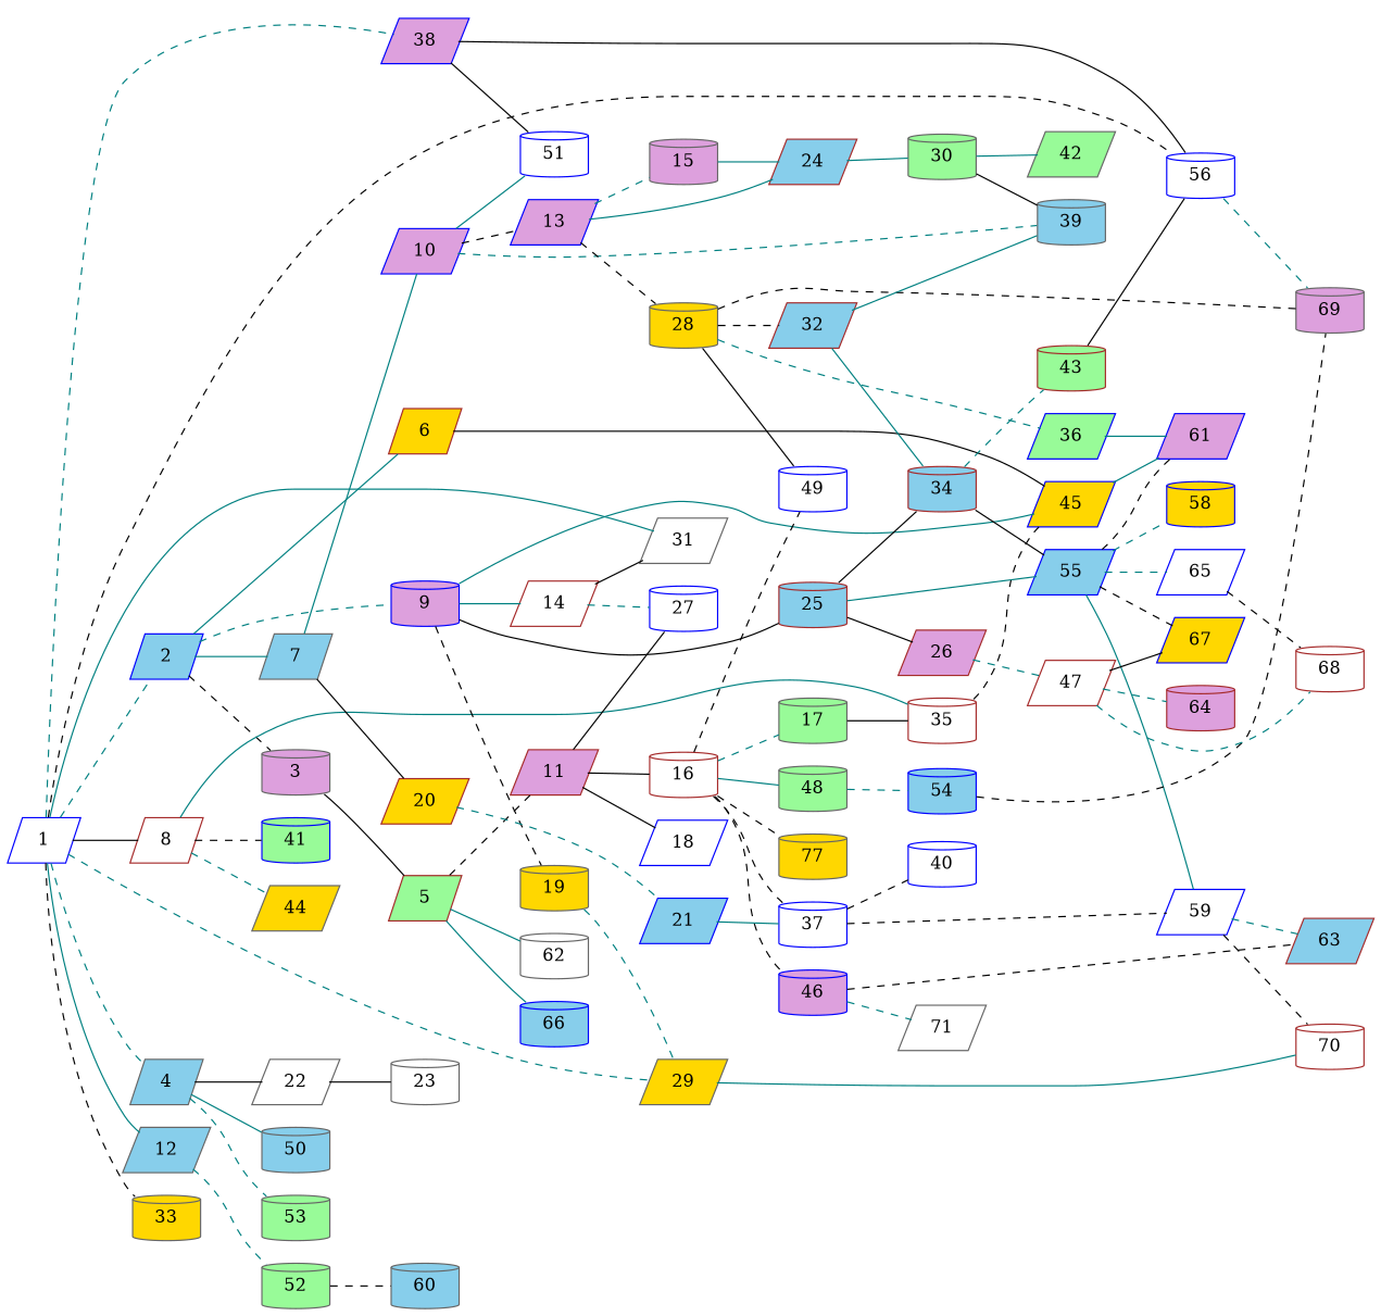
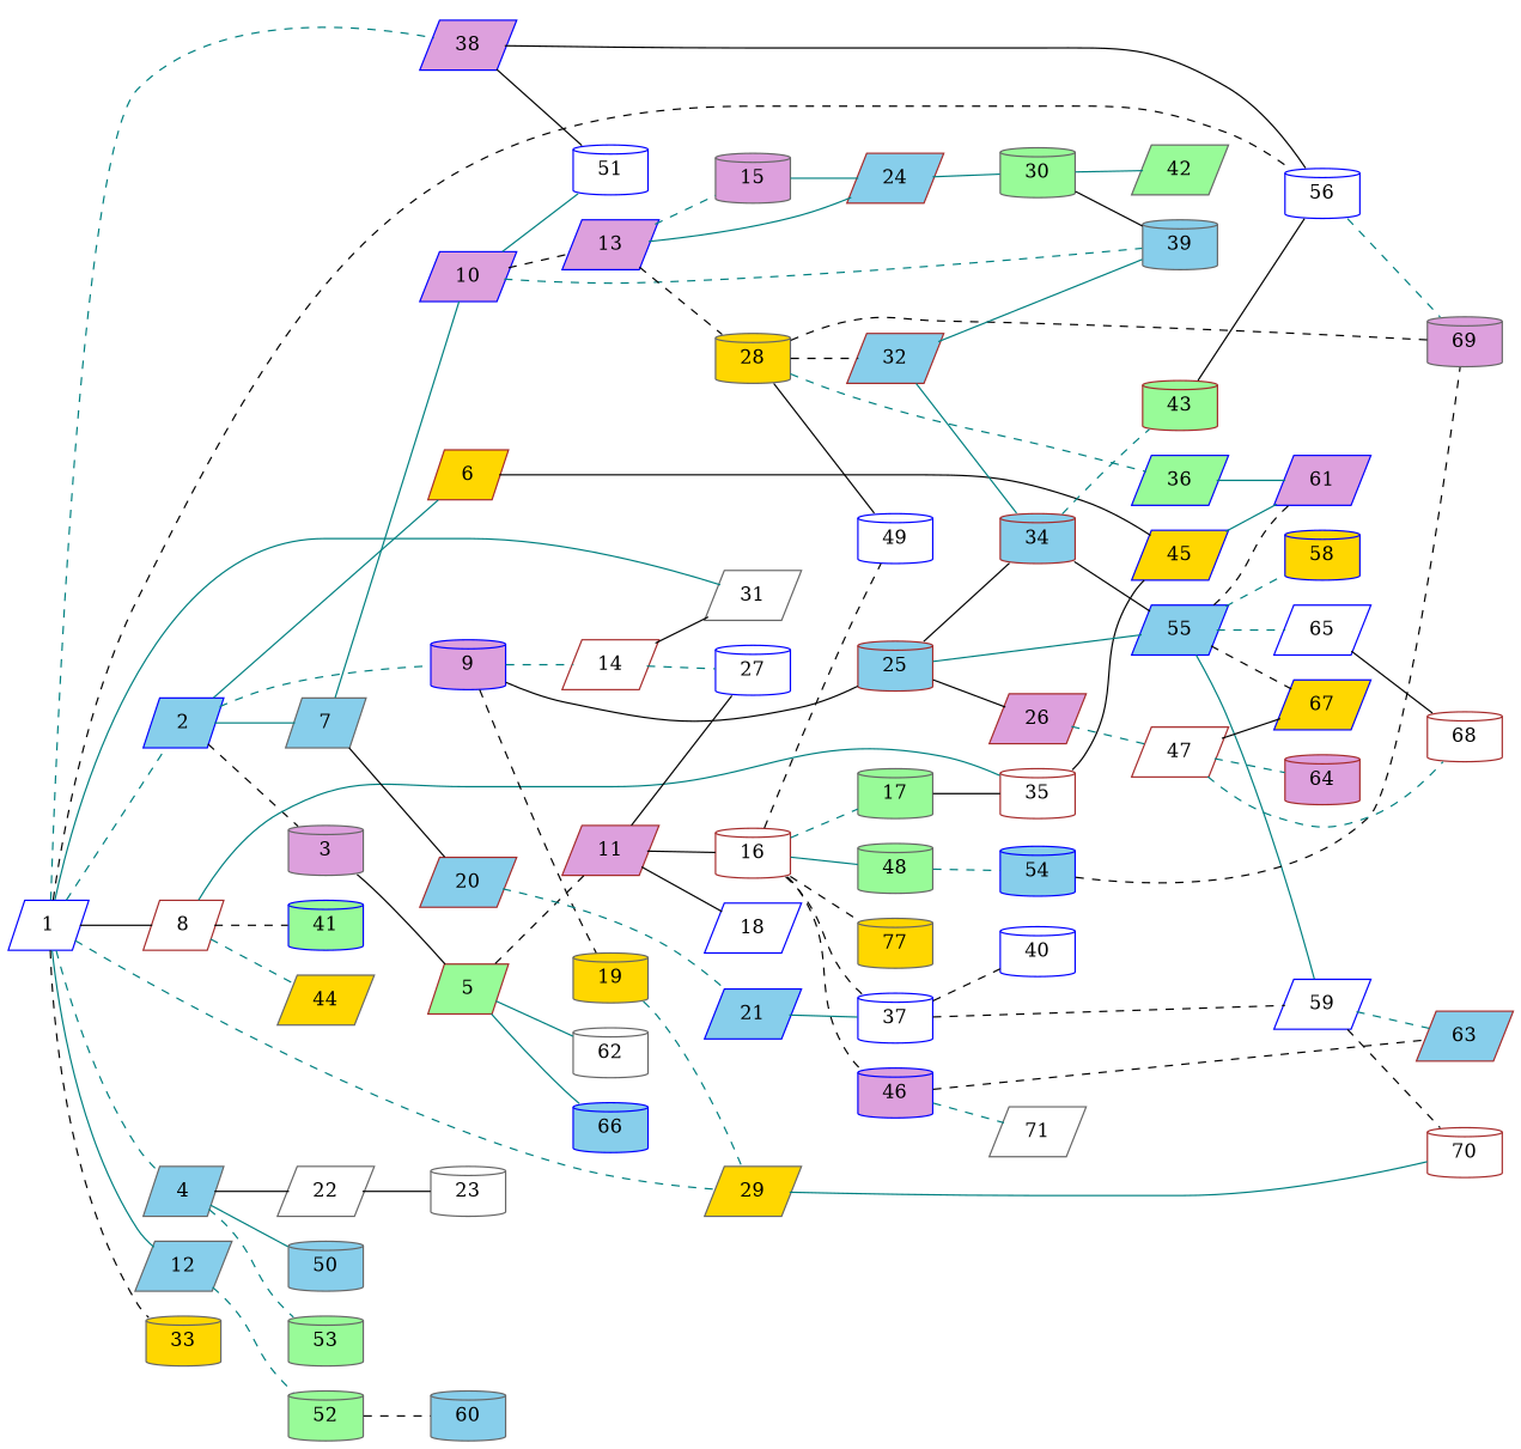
  graph {
    rankdir=LR
    node [color=blue fillcolor=white shape=cylinder style=filled]
    edge [color=teal style=dashed]
    1 [shape=parallelogram]
    2 [fillcolor=skyblue shape=parallelogram]
    4 [color=gray40 fillcolor=skyblue shape=parallelogram]
    8 [color=brown shape=parallelogram]
    12 [color=gray40 fillcolor=skyblue shape=parallelogram]
    29 [color=gray40 fillcolor=gold shape=parallelogram]
    31 [color=gray40 shape=parallelogram]
    33 [color=gray40 fillcolor=gold]
    38 [fillcolor=plum shape=parallelogram]
    56
    3 [color=gray40 fillcolor=plum]
    6 [color=brown fillcolor=gold shape=parallelogram]
    7 [color=gray40 fillcolor=skyblue shape=parallelogram]
    9 [fillcolor=plum]
    22 [color=gray40 shape=parallelogram]
    50 [color=gray40 fillcolor=skyblue]
    53 [color=gray40 fillcolor=palegreen]
    35 [color=brown]
    41 [fillcolor=palegreen]
    44 [color=gray40 fillcolor=gold shape=parallelogram]
    52 [color=gray40 fillcolor=palegreen]
    70 [color=brown]
    51
    69 [color=gray40 fillcolor=plum]
    5 [color=brown fillcolor=palegreen shape=parallelogram]
    45 [fillcolor=gold shape=parallelogram]
    10 [fillcolor=plum shape=parallelogram]
-   20 [color=brown fillcolor=gold shape=parallelogram]
+   20 [color=brown fillcolor=skyblue shape=parallelogram]
    14 [color=brown shape=parallelogram]
    19 [color=gray40 fillcolor=gold]
    25 [color=brown fillcolor=skyblue]
    11 [color=brown fillcolor=plum shape=parallelogram]
    62 [color=gray40]
    66 [fillcolor=skyblue]
    23 [color=gray40]
    16 [color=brown]
    18 [shape=parallelogram]
    27
    61 [fillcolor=plum shape=parallelogram]
    13 [fillcolor=plum shape=parallelogram]
    39 [color=gray40 fillcolor=skyblue]
    21 [fillcolor=skyblue shape=parallelogram]
    26 [color=brown fillcolor=plum shape=parallelogram]
    34 [color=brown fillcolor=skyblue]
    55 [fillcolor=skyblue shape=parallelogram]
    15 [color=gray40 fillcolor=plum]
    24 [color=brown fillcolor=skyblue shape=parallelogram]
    28 [color=gray40 fillcolor=gold]
    17 [color=gray40 fillcolor=palegreen]
    37
    46 [fillcolor=plum]
    48 [color=gray40 fillcolor=palegreen]
    49
    n54 [color=gray40 fillcolor=gold label=77]
    60 [color=gray40 fillcolor=skyblue]
    30 [color=gray40 fillcolor=palegreen]
    32 [color=brown fillcolor=skyblue shape=parallelogram]
    36 [fillcolor=palegreen shape=parallelogram]
    40
    59 [shape=parallelogram]
    63 [color=brown fillcolor=skyblue shape=parallelogram]
    71 [color=gray40 shape=parallelogram]
    54 [fillcolor=skyblue]
    42 [color=gray40 fillcolor=palegreen shape=parallelogram]
    47 [color=brown shape=parallelogram]
    43 [color=brown fillcolor=palegreen]
    67 [fillcolor=gold shape=parallelogram]
    58 [fillcolor=gold]
    65 [shape=parallelogram]
    64 [color=brown fillcolor=plum]
    68 [color=brown]
    1 -- 2
    1 -- 4
    1 -- 8 [color=black style=solid]
    1 -- 12 [style=solid]
    1 -- 29
    1 -- 31 [style=solid]
    1 -- 33 [color=black]
    1 -- 38
    1 -- 56 [color=black]
    2 -- 3 [color=black]
    2 -- 6 [style=solid]
    2 -- 7 [style=solid]
    2 -- 9
    4 -- 22 [color=black style=solid]
    4 -- 50 [style=solid]
    4 -- 53
    8 -- 35 [style=solid]
    8 -- 41 [color=black]
    8 -- 44
    12 -- 52
    29 -- 70 [style=solid]
    38 -- 56 [color=black style=solid]
    38 -- 51 [color=black style=solid]
    56 -- 69
    3 -- 5 [color=black style=solid]
    6 -- 45 [color=black style=solid]
    7 -- 10 [style=solid]
    7 -- 20 [color=black style=solid]
-   9 -- 45 [style=solid]
-   9 -- 14 [style=solid]
+   9 -- 14
    9 -- 19 [color=black]
    9 -- 25 [color=black style=solid]
    22 -- 23 [color=black style=solid]
-   35 -- 45 [color=black]
+   35 -- 45 [color=black style=solid]
    52 -- 60 [color=black]
    5 -- 11 [color=black]
    5 -- 62 [style=solid]
    5 -- 66 [style=solid]
    45 -- 61 [style=solid]
    10 -- 51 [style=solid]
    10 -- 13 [color=black]
    10 -- 39
    20 -- 21
    14 -- 31 [color=black style=solid]
    14 -- 27
    19 -- 29
    25 -- 26 [color=black style=solid]
    25 -- 34 [color=black style=solid]
    25 -- 55 [style=solid]
    11 -- 16 [color=black style=solid]
    11 -- 18 [color=black style=solid]
    11 -- 27 [color=black style=solid]
    16 -- 17
    16 -- 37 [color=black]
    16 -- 46 [color=black]
    16 -- 48 [style=solid]
    16 -- 49 [color=black]
    16 -- n54 [color=black]
    13 -- 15
    13 -- 24 [style=solid]
    13 -- 28 [color=black]
    21 -- 37 [style=solid]
    26 -- 47
    34 -- 55 [color=black style=solid]
    34 -- 43
    55 -- 61 [color=black]
    55 -- 59 [style=solid]
    55 -- 67 [color=black]
    55 -- 58
    55 -- 65
    15 -- 24 [style=solid]
    24 -- 30 [style=solid]
    28 -- 69 [color=black]
    28 -- 49 [color=black style=solid]
    28 -- 32 [color=black]
    28 -- 36
    17 -- 35 [color=black style=solid]
    37 -- 40 [color=black]
    37 -- 59 [color=black]
    46 -- 63 [color=black]
    46 -- 71
    48 -- 54
    30 -- 39 [color=black style=solid]
    30 -- 42 [style=solid]
    32 -- 39 [style=solid]
    32 -- 34 [style=solid]
    36 -- 61 [style=solid]
    59 -- 70 [color=black]
    59 -- 63
    54 -- 69 [color=black]
    47 -- 67 [color=black style=solid]
    47 -- 64
    47 -- 68
    43 -- 56 [color=black style=solid]
-   65 -- 68 [color=black]
+   65 -- 68 [color=black style=solid]
  }
